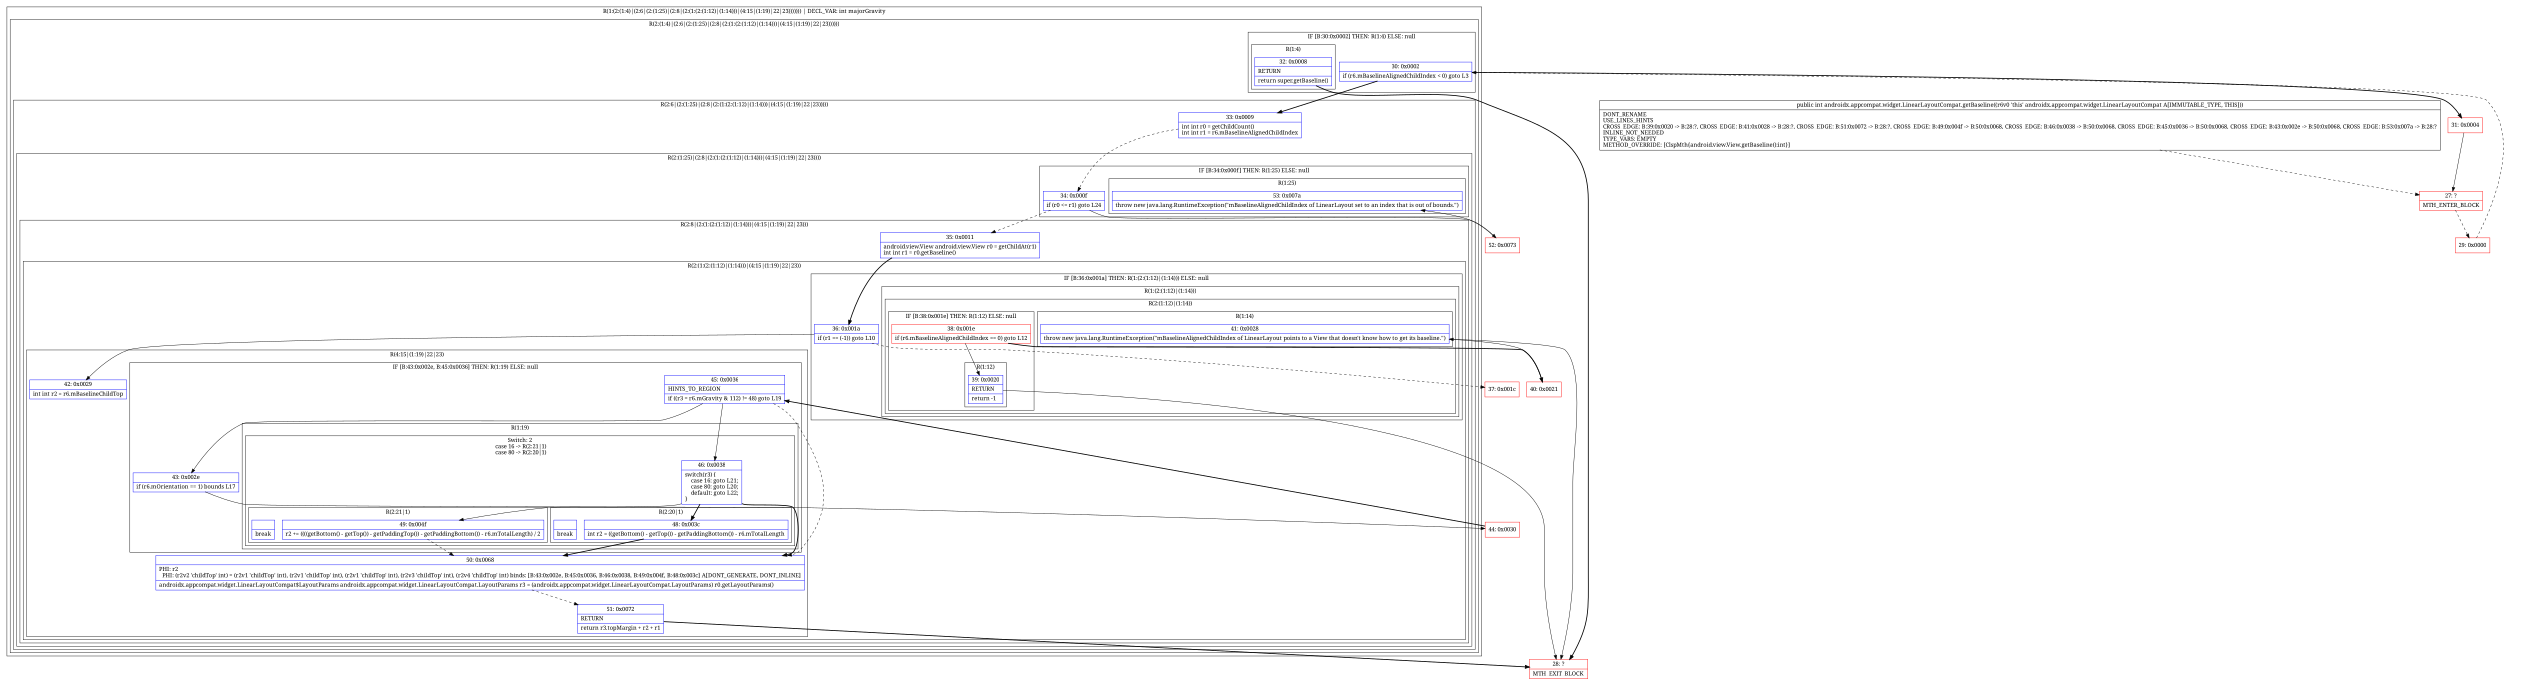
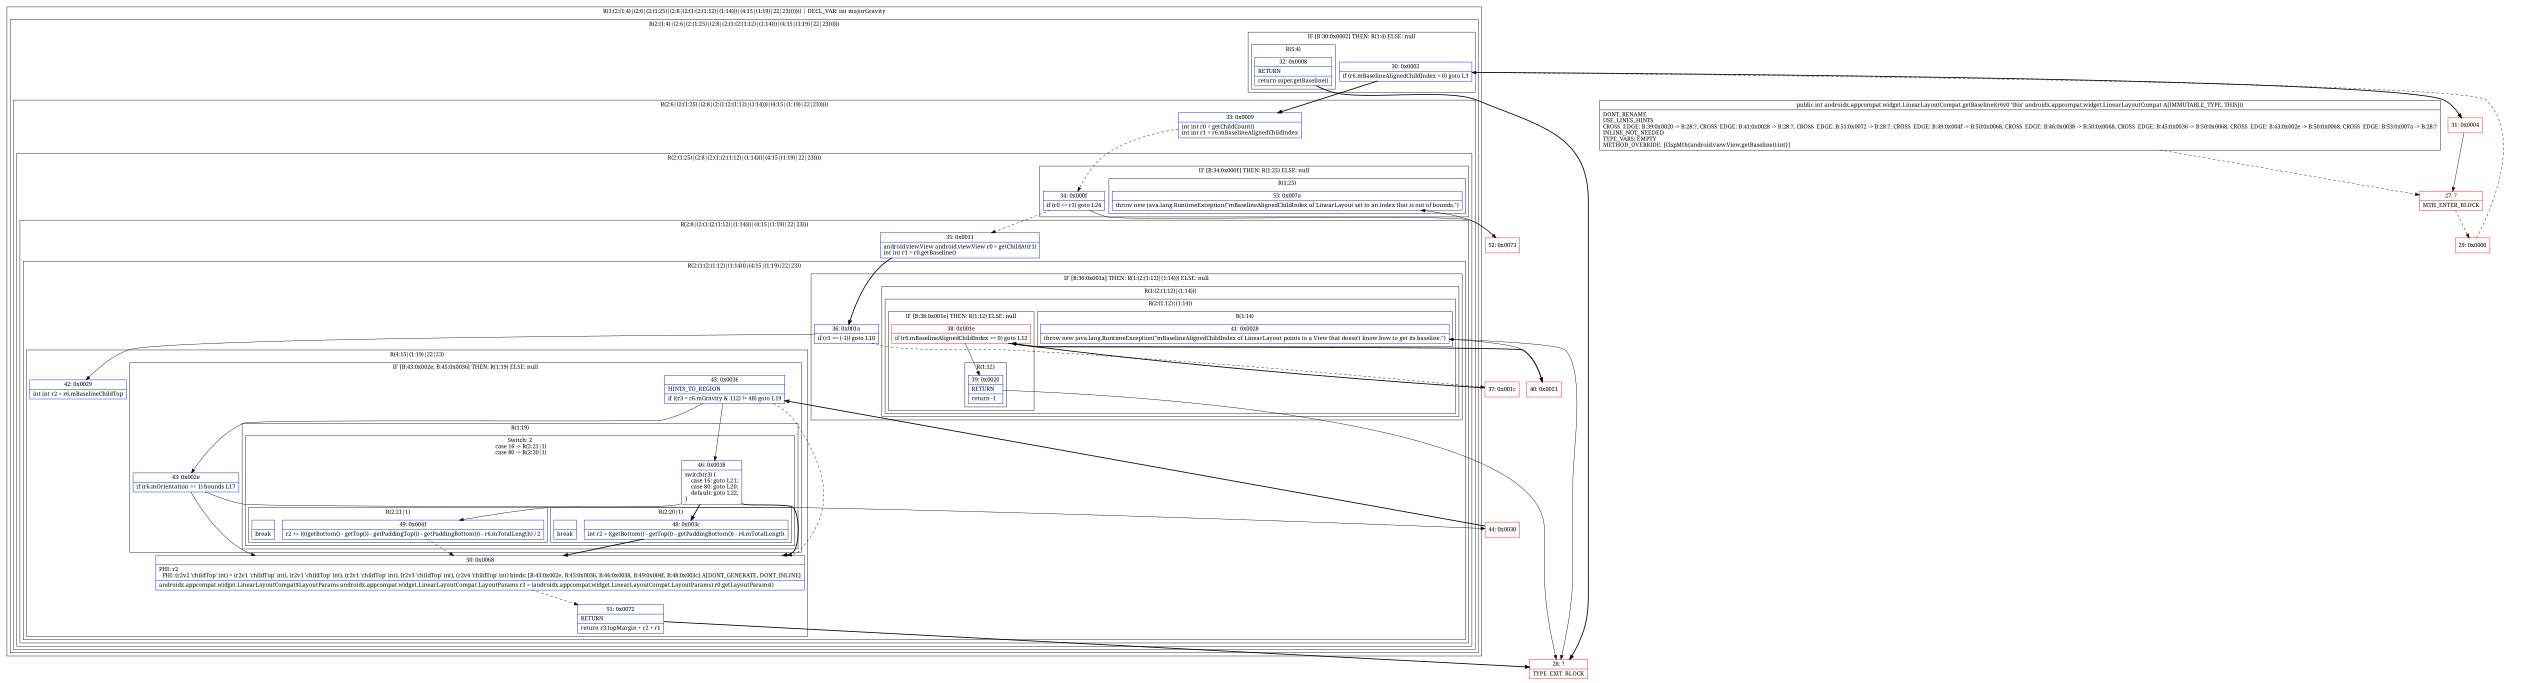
  digraph {
    fontname="Noto Serif"
    node [color=blue fontname="Noto Serif" shape=record]
    edge [fontname="Noto Serif" style=solid]
    n1 [label="{32\:\ 0x0008|RETURN\l|return super.getBaseline()\l}"]
    n2 [label="{30\:\ 0x0002|if (r6.mBaselineAlignedChildIndex \< 0) goto L3\l}"]
    n3 [label="{53\:\ 0x007a|throw new java.lang.RuntimeException(\"mBaselineAlignedChildIndex of LinearLayout set to an index that is out of bounds.\")\l}"]
    n4 [label="{34\:\ 0x000f|if (r0 \<= r1) goto L24\l}"]
    n5 [label="{39\:\ 0x0020|RETURN\l|return \-1\l}"]
    n6 [color=red label="{38\:\ 0x001e|if (r6.mBaselineAlignedChildIndex == 0) goto L12\l}"]
    n7 [label="{41\:\ 0x0028|throw new java.lang.RuntimeException(\"mBaselineAlignedChildIndex of LinearLayout points to a View that doesn't know how to get its baseline.\")\l}"]
    n8 [label="{36\:\ 0x001a|if (r1 == (\-1)) goto L10\l}"]
    n9 [label="{49\:\ 0x004f|r2 += ((((getBottom() \- getTop()) \- getPaddingTop()) \- getPaddingBottom()) \- r6.mTotalLength) \/ 2\l}"]
    n10 [label="{|break\l}"]
    n11 [label="{48\:\ 0x003c|int r2 = ((getBottom() \- getTop()) \- getPaddingBottom()) \- r6.mTotalLength\l}"]
    n12 [label="{|break\l}"]
    n13 [label="{46\:\ 0x0038|switch(r3) \{\l    case 16: goto L21;\l    case 80: goto L20;\l    default: goto L22;\l\}\l}"]
    n14 [label="{43\:\ 0x002e|if (r6.mOrientation == 1) bounds L17\l}"]
    n15 [label="{45\:\ 0x0036|HINTS_TO_REGION\l|if ((r3 = r6.mGravity & 112) != 48) goto L19\l}"]
    n16 [label="{42\:\ 0x0029|int int r2 = r6.mBaselineChildTop\l}"]
    n17 [label="{50\:\ 0x0068|PHI: r2 \l  PHI: (r2v2 'childTop' int) = (r2v1 'childTop' int), (r2v1 'childTop' int), (r2v1 'childTop' int), (r2v3 'childTop' int), (r2v4 'childTop' int) binds: [B:43:0x002e, B:45:0x0036, B:46:0x0038, B:49:0x004f, B:48:0x003c] A[DONT_GENERATE, DONT_INLINE]\l|androidx.appcompat.widget.LinearLayoutCompat$LayoutParams androidx.appcompat.widget.LinearLayoutCompat.LayoutParams r3 = (androidx.appcompat.widget.LinearLayoutCompat.LayoutParams) r0.getLayoutParams()\l}"]
    n18 [label="{51\:\ 0x0072|RETURN\l|return r3.topMargin + r2 + r1\l}"]
    n19 [label="{35\:\ 0x0011|android.view.View android.view.View r0 = getChildAt(r1)\lint int r1 = r0.getBaseline()\l}"]
    n20 [label="{33\:\ 0x0009|int int r0 = getChildCount()\lint int r1 = r6.mBaselineAlignedChildIndex\l}"]
-   n21 [color=red label="{28\:\ ?|MTH_EXIT_BLOCK\l}"]
+   n21 [color=red label="{28\:\ ?|TYPE_EXIT_BLOCK\l}"]
    n22 [color=red label="{31\:\ 0x0004}"]
    n23 [color=red label="{52\:\ 0x0073}"]
    n24 [color=red label="{40\:\ 0x0021}"]
    n25 [color=red label="{37\:\ 0x001c}"]
    n26 [color=red label="{44\:\ 0x0030}"]
    n27 [color=red label="{27\:\ ?|MTH_ENTER_BLOCK\l}"]
    n28 [color=red label="{29\:\ 0x0000}"]
    n29 [label="{public int androidx.appcompat.widget.LinearLayoutCompat.getBaseline((r6v0 'this' androidx.appcompat.widget.LinearLayoutCompat A[IMMUTABLE_TYPE, THIS]))  | DONT_RENAME\lUSE_LINES_HINTS\lCROSS_EDGE: B:39:0x0020 \-\> B:28:?, CROSS_EDGE: B:41:0x0028 \-\> B:28:?, CROSS_EDGE: B:51:0x0072 \-\> B:28:?, CROSS_EDGE: B:49:0x004f \-\> B:50:0x0068, CROSS_EDGE: B:46:0x0038 \-\> B:50:0x0068, CROSS_EDGE: B:45:0x0036 \-\> B:50:0x0068, CROSS_EDGE: B:43:0x002e \-\> B:50:0x0068, CROSS_EDGE: B:53:0x007a \-\> B:28:?\lINLINE_NOT_NEEDED\lTYPE_VARS: EMPTY\lMETHOD_OVERRIDE: [ClspMth\{android.view.View.getBaseline():int\}]\l}" color=""]
    subgraph cluster_1 {
      label="R(1:(2:(1:4)|(2:6|(2:(1:25)|(2:8|(2:(1:(2:(1:12)|(1:14)))|(4:15|(1:19)|22|23))))))) | DECL_VAR: int majorGravity\l"
      subgraph cluster_2 {
        label="R(2:(1:4)|(2:6|(2:(1:25)|(2:8|(2:(1:(2:(1:12)|(1:14)))|(4:15|(1:19)|22|23))))))"
        subgraph cluster_3 {
          label="IF [B:30:0x0002] THEN: R(1:4) ELSE: null"
          n2
          subgraph cluster_4 {
-           label="R(1:4)"
+           label="R(5:4)"
            n1
          }
        }
        subgraph cluster_5 {
          label="R(2:6|(2:(1:25)|(2:8|(2:(1:(2:(1:12)|(1:14)))|(4:15|(1:19)|22|23)))))"
          n20
          subgraph cluster_6 {
            label="R(2:(1:25)|(2:8|(2:(1:(2:(1:12)|(1:14)))|(4:15|(1:19)|22|23))))"
            subgraph cluster_7 {
              label="IF [B:34:0x000f] THEN: R(1:25) ELSE: null"
              n4
              subgraph cluster_8 {
                label="R(1:25)"
                n3
              }
            }
            subgraph cluster_9 {
              label="R(2:8|(2:(1:(2:(1:12)|(1:14)))|(4:15|(1:19)|22|23)))"
              n19
              subgraph cluster_10 {
                label="R(2:(1:(2:(1:12)|(1:14)))|(4:15|(1:19)|22|23))"
                subgraph cluster_11 {
                  label="IF [B:36:0x001a] THEN: R(1:(2:(1:12)|(1:14))) ELSE: null"
                  n8
                  subgraph cluster_12 {
                    label="R(1:(2:(1:12)|(1:14)))"
                    subgraph cluster_13 {
                      label="R(2:(1:12)|(1:14))"
                      subgraph cluster_14 {
                        label="IF [B:38:0x001e] THEN: R(1:12) ELSE: null"
                        n6
                        subgraph cluster_15 {
                          label="R(1:12)"
                          n5
                        }
                      }
                      subgraph cluster_16 {
                        label="R(1:14)"
                        n7
                      }
                    }
                  }
                }
                subgraph cluster_17 {
                  label="R(4:15|(1:19)|22|23)"
                  n16
                  n17
                  n18
                  subgraph cluster_18 {
                    label="IF [B:43:0x002e, B:45:0x0036] THEN: R(1:19) ELSE: null"
                    n14
                    n15
                    subgraph cluster_19 {
                      label="R(1:19)"
                      subgraph cluster_20 {
                        label="Switch: 2\n case 16 -> R(2:21|1)\n case 80 -> R(2:20|1)"
                        n13
                        subgraph cluster_21 {
                          label="R(2:21|1)"
                          n9
                          n10
                        }
                        subgraph cluster_22 {
                          label="R(2:20|1)"
                          n11
                          n12
                        }
                      }
                    }
                  }
                }
              }
            }
          }
        }
      }
    }
    n1 -> n21 [style=bold]
    n2 -> n20 [style=bold]
    n2 -> n22 [style=bold]
    n4 -> n19 [style=dashed]
    n4 -> n23
    n5 -> n21
    n6 -> n5
    n6 -> n24 [style=bold]
    n7 -> n21
    n8 -> n16
    n8 -> n25 [style=dashed]
    n9 -> n17 [style=dashed]
    n11 -> n17 [style=bold]
    n13 -> n9
    n13 -> n11 [style=bold]
    n13 -> n17 [style=bold]
+   n14 -> n17
    n14 -> n26
    n15 -> n13
    n15 -> n14
    n15 -> n17 [style=dashed]
    n17 -> n18 [style=dashed]
    n18 -> n21 [style=bold]
    n19 -> n8 [style=bold]
    n20 -> n4 [style=dashed]
    n22 -> n27
    n23 -> n3
    n24 -> n7
+   n25 -> n6 [style=bold]
    n26 -> n15 [style=bold]
    n27 -> n28 [style=dashed]
    n28 -> n2 [style=dashed]
    n29 -> n27 [style=dashed]
  }
